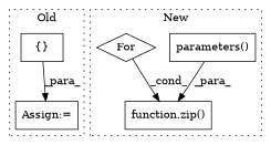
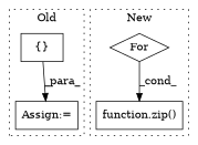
  digraph {
    node [a=75 shape=box]
    n1 [a=59 l="2,1" label="{}" s="3593,3593"]
    n2 [a=68 l=3 label="Assign:=" s=3590]
-   n3 [l=15 label="parameters()" s=4183]
    n4 [a=107 l="4,22" label=For s="4157,4216" shape=diamond]
    n5 [l="4,1" label="function.zip()" s="4179,4215"]
    subgraph cluster_1 {
      label=Old
      style=dotted
      n1
      n2
    }
    subgraph cluster_2 {
      label=New
      style=dotted
-     n3
      n4
      n5
    }
    n1 -> n2 [label=_para_]
-   n3 -> n5 [label=_para_]
    n4 -> n5 [label=_cond_]
  }
